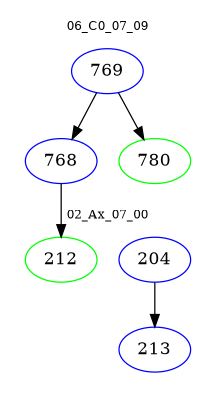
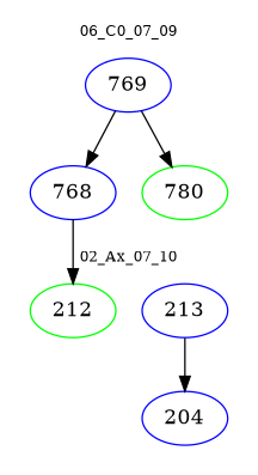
  digraph {
    node [color=blue]
    edge [color=black]
    n1 [label=213]
    n2 [label=204]
    n3 [color=green label=212]
    n4 [label=769]
    n5 [label=768]
    n6 [color=green label=780]
    subgraph cluster_1 {
      color=white
      fontsize=10
-     label="02_Ax_07_00"
+     label="02_Ax_07_10"
      n1
      n2
      n3
    }
    subgraph cluster_2 {
      color=white
      fontsize=10
      label="06_C0_07_09"
      n4
      n5
      n6
    }
-   n2 -> n1
+   n1 -> n2
    n4 -> n5
    n4 -> n6
    n5 -> n3
  }
